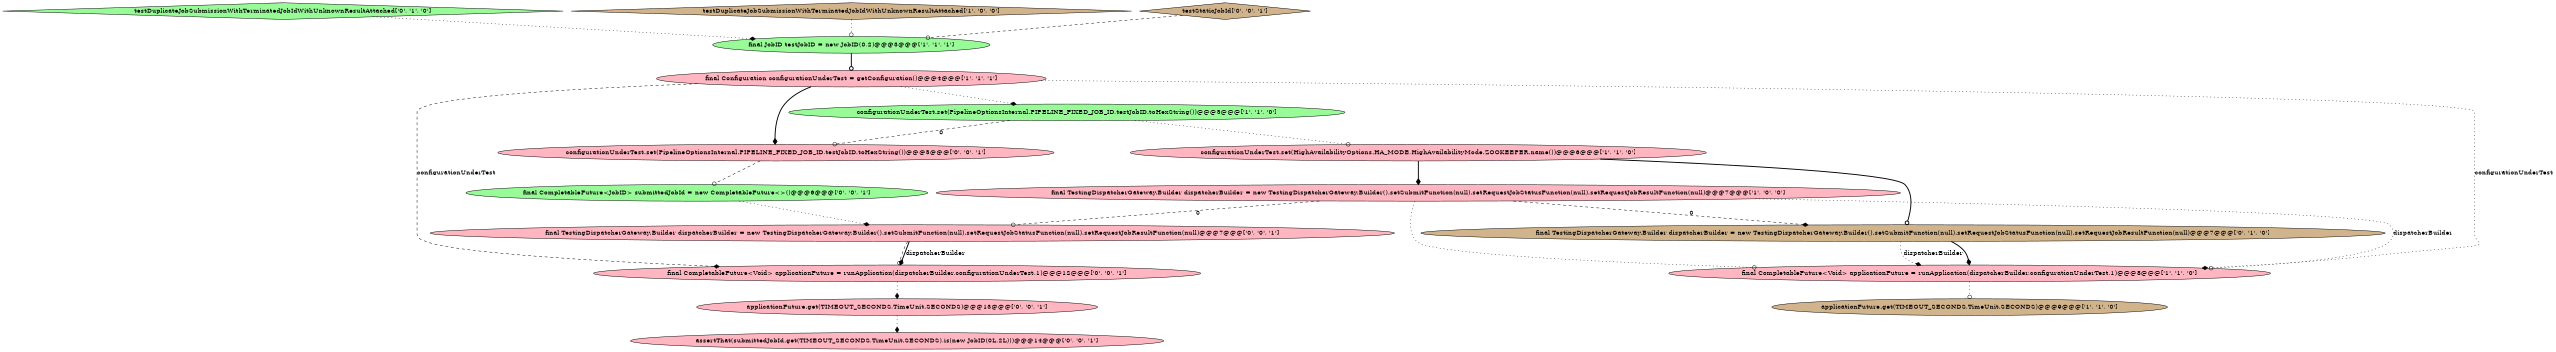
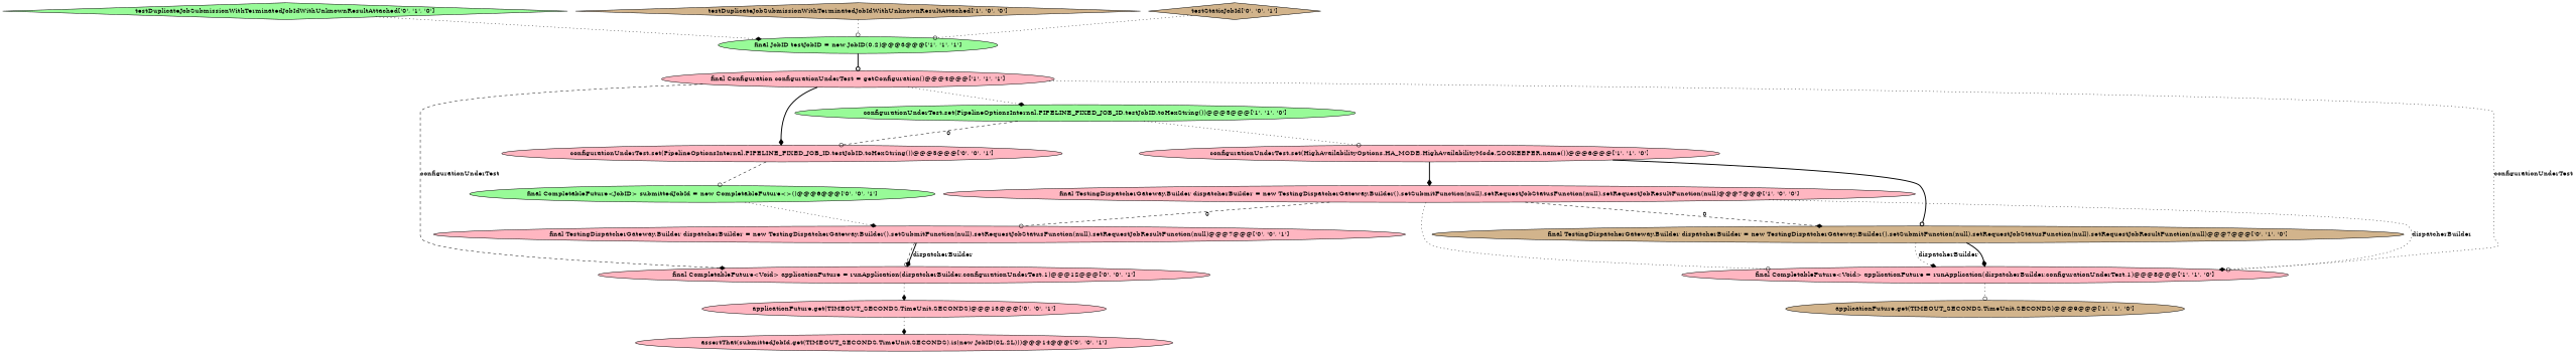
  digraph {
    node [fillcolor=lightpink shape=ellipse style=filled]
    edge [style=dotted arrowhead=diamond]
    n1 [label="assertThat(submittedJobId.get(TIMEOUT_SECONDS,TimeUnit.SECONDS),is(new JobID(0L,2L)))@@@14@@@['0', '0', '1']"]
    n2 [label="final CompletableFuture<Void> applicationFuture = runApplication(dispatcherBuilder,configurationUnderTest,1)@@@8@@@['1', '1', '0']"]
    n3 [fillcolor=tan label="applicationFuture.get(TIMEOUT_SECONDS,TimeUnit.SECONDS)@@@9@@@['1', '1', '0']"]
    n4 [fillcolor=palegreen label="final JobID testJobID = new JobID(0,2)@@@3@@@['1', '1', '1']"]
    n5 [label="final Configuration configurationUnderTest = getConfiguration()@@@4@@@['1', '1', '1']"]
    n6 [label="final TestingDispatcherGateway.Builder dispatcherBuilder = new TestingDispatcherGateway.Builder().setSubmitFunction(null).setRequestJobStatusFunction(null).setRequestJobResultFunction(null)@@@7@@@['1', '0', '0']"]
    n7 [fillcolor=tan label="final TestingDispatcherGateway.Builder dispatcherBuilder = new TestingDispatcherGateway.Builder().setSubmitFunction(null).setRequestJobStatusFunction(null).setRequestJobResultFunction(null)@@@7@@@['0', '1', '0']"]
    n8 [label="final TestingDispatcherGateway.Builder dispatcherBuilder = new TestingDispatcherGateway.Builder().setSubmitFunction(null).setRequestJobStatusFunction(null).setRequestJobResultFunction(null)@@@7@@@['0', '0', '1']"]
    n9 [label="applicationFuture.get(TIMEOUT_SECONDS,TimeUnit.SECONDS)@@@13@@@['0', '0', '1']"]
    n10 [fillcolor=palegreen label="testDuplicateJobSubmissionWithTerminatedJobIdWithUnknownResultAttached['0', '1', '0']" shape=diamond]
    n11 [fillcolor=tan label="testDuplicateJobSubmissionWithTerminatedJobIdWithUnknownResultAttached['1', '0', '0']" shape=diamond]
    n12 [label="final CompletableFuture<Void> applicationFuture = runApplication(dispatcherBuilder,configurationUnderTest,1)@@@12@@@['0', '0', '1']"]
    n13 [fillcolor=palegreen label="configurationUnderTest.set(PipelineOptionsInternal.PIPELINE_FIXED_JOB_ID,testJobID.toHexString())@@@5@@@['1', '1', '0']"]
    n14 [label="configurationUnderTest.set(PipelineOptionsInternal.PIPELINE_FIXED_JOB_ID,testJobID.toHexString())@@@5@@@['0', '0', '1']"]
    n15 [label="configurationUnderTest.set(HighAvailabilityOptions.HA_MODE,HighAvailabilityMode.ZOOKEEPER.name())@@@6@@@['1', '1', '0']"]
    n16 [fillcolor=palegreen label="final CompletableFuture<JobID> submittedJobId = new CompletableFuture<>()@@@6@@@['0', '0', '1']"]
    n17 [fillcolor=tan label="testStaticJobId['0', '0', '1']" shape=diamond]
    n2 -> n3 [arrowhead=odot]
    n4 -> n5 [style=bold arrowhead=odot]
    n5 -> n2 [label=configurationUnderTest]
    n5 -> n12 [label=configurationUnderTest style=dashed]
    n5 -> n13
    n5 -> n14 [style=bold]
    n6 -> n2 [label=dispatcherBuilder arrowhead=odot]
    n6 -> n2 [arrowhead=odot]
    n6 -> n7 [label=0 style=dashed]
    n6 -> n8 [label=0 style=dashed arrowhead=odot]
    n7 -> n2 [label=dispatcherBuilder]
    n7 -> n2 [style=bold]
    n8 -> n12 [style=dashed arrowhead=odot]
    n8 -> n12 [label=dispatcherBuilder style=bold]
    n9 -> n1
    n10 -> n4
    n11 -> n4 [arrowhead=odot]
    n12 -> n9
    n13 -> n14 [label=0 style=dashed arrowhead=odot]
    n13 -> n15 [arrowhead=odot]
    n14 -> n16 [style=dashed arrowhead=odot]
    n15 -> n6 [style=bold]
    n15 -> n7 [style=bold arrowhead=odot]
    n16 -> n8
-   n17 -> n4 [style=dashed arrowhead=odot]
+   n17 -> n4 [arrowhead=odot]
  }
